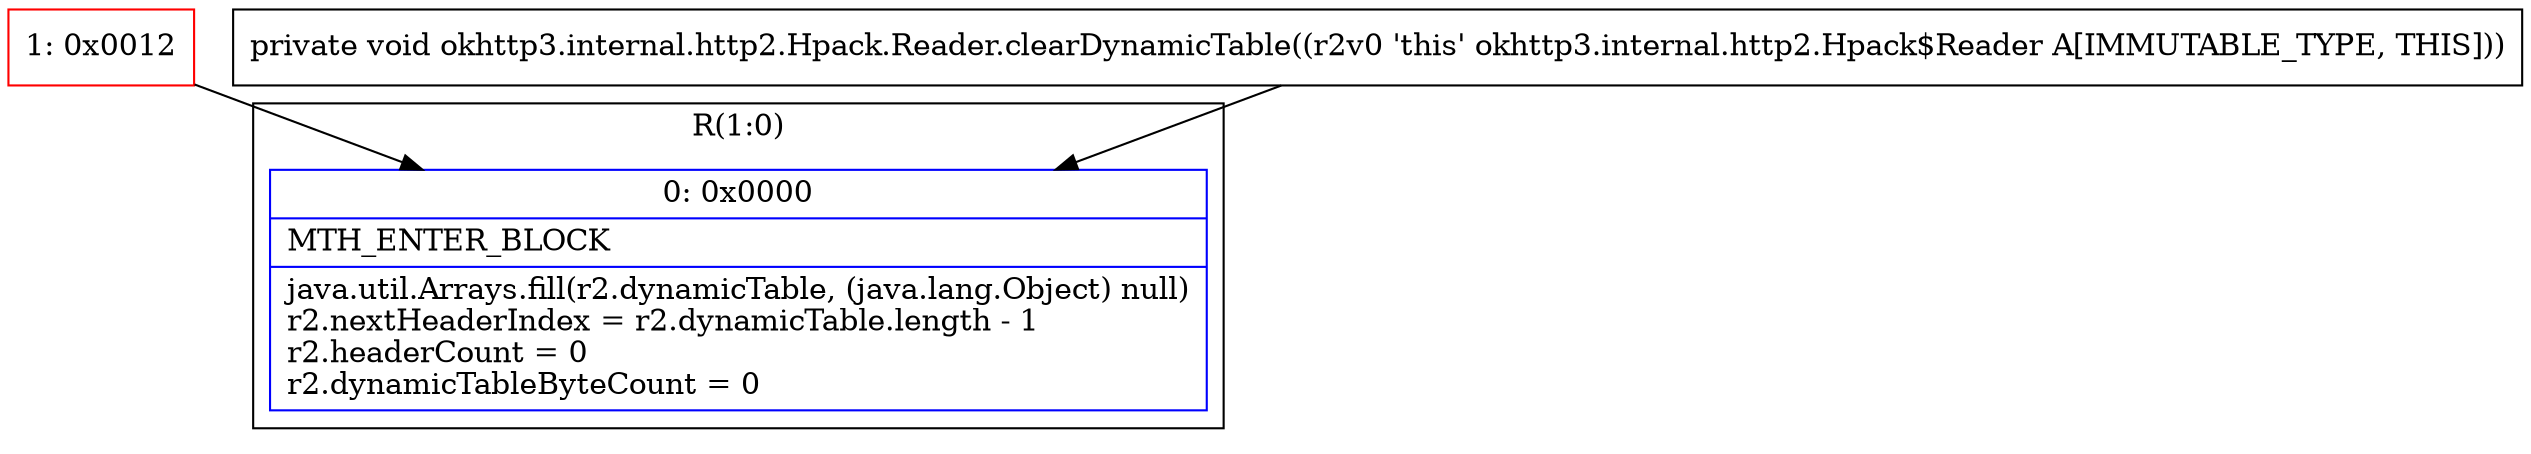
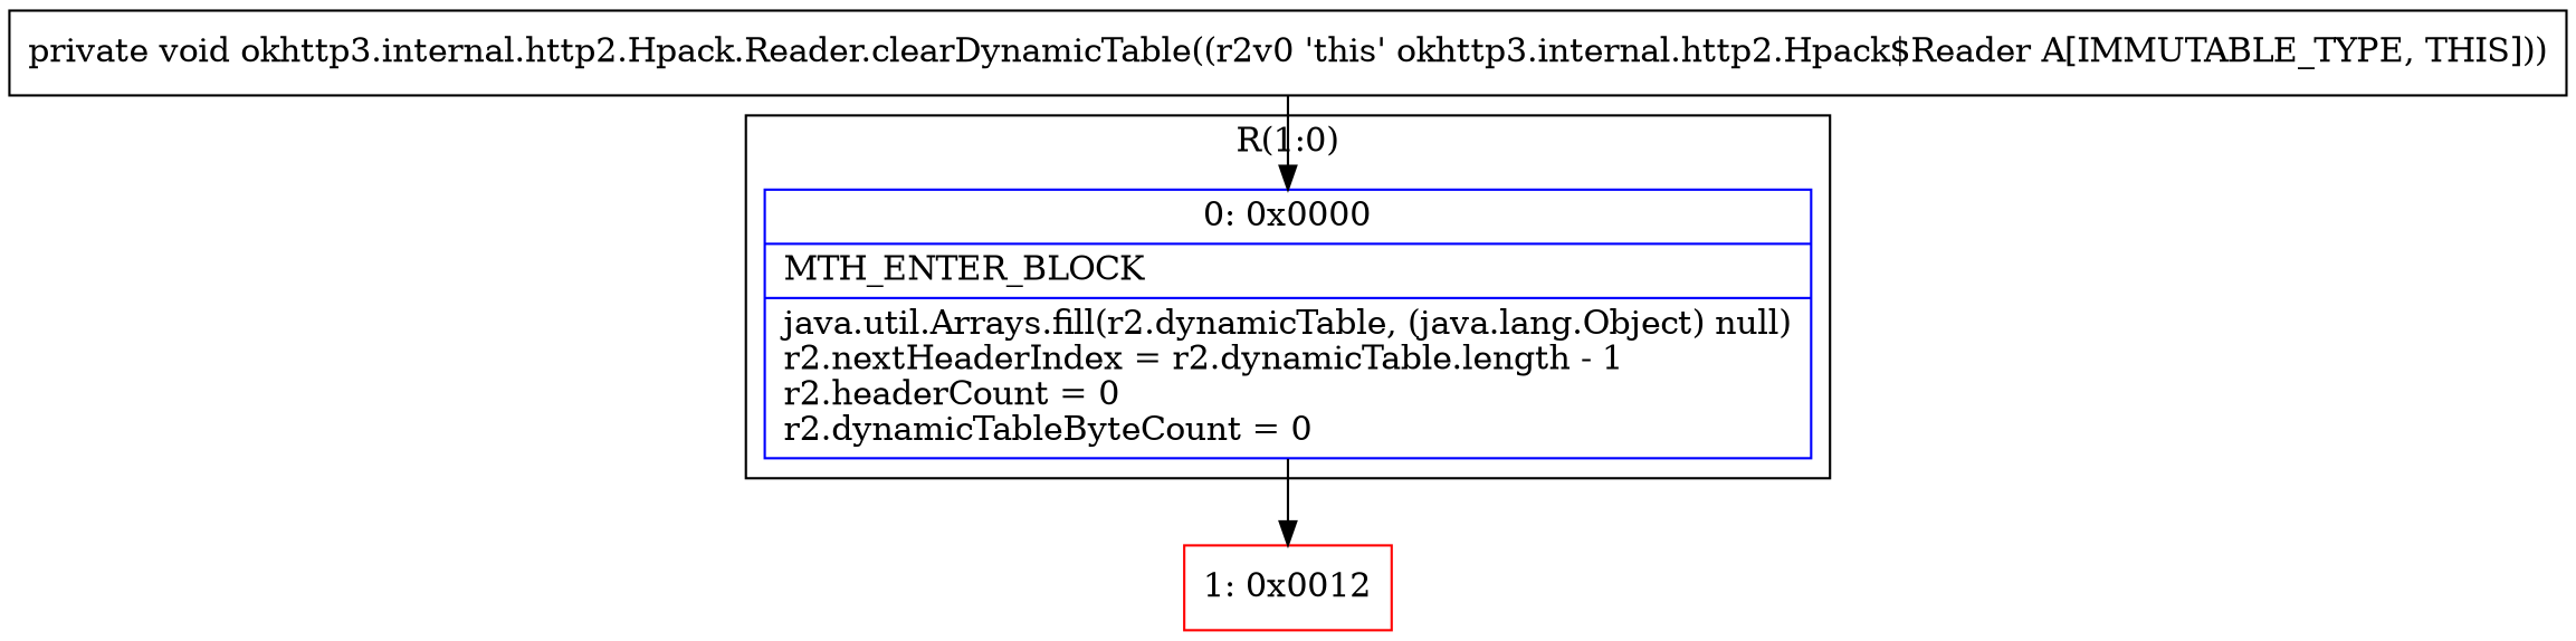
  digraph {
    node [shape=record]
    n1 [color=blue label="{0\:\ 0x0000|MTH_ENTER_BLOCK\l|java.util.Arrays.fill(r2.dynamicTable, (java.lang.Object) null)\lr2.nextHeaderIndex = r2.dynamicTable.length \- 1\lr2.headerCount = 0\lr2.dynamicTableByteCount = 0\l}"]
    n2 [color=red label="{1\:\ 0x0012}"]
    n3 [label="{private void okhttp3.internal.http2.Hpack.Reader.clearDynamicTable((r2v0 'this' okhttp3.internal.http2.Hpack$Reader A[IMMUTABLE_TYPE, THIS])) }"]
    subgraph cluster_1 {
      label="R(1:0)"
      n1
    }
-   n2 -> n1
+   n1 -> n2
    n3 -> n1
  }
